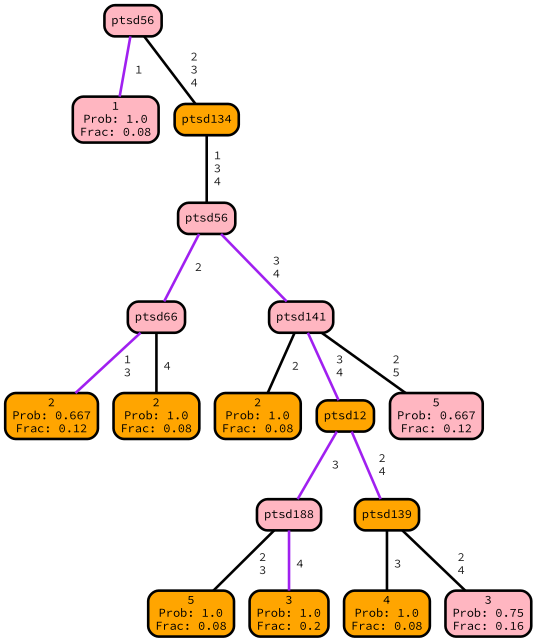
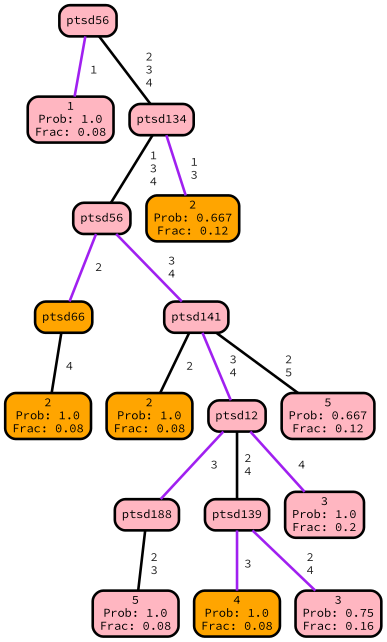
  graph {
    fontname="Source Code Pro"
    ranksep="0 equally"
    splines=straight
    node [color=black fillcolor=lightpink fontcolor=black fontname="Source Code Pro" penwidth=3 shape=box style="filled, rounded"]
    edge [color=black fontcolor=grey14 fontname="Source Code Pro" fontweight=bold penwidth=3]
    n1 [label="1\nProb: 1.0\nFrac: 0.08"]
    n2 [label=ptsd56]
-   n3 [fillcolor=orange label=ptsd134]
+   n3 [label=ptsd134]
    n4 [label=ptsd56]
    n5 [fillcolor=orange label="2\nProb: 0.667\nFrac: 0.12"]
-   n6 [label=ptsd66]
+   n6 [fillcolor=orange label=ptsd66]
    n7 [fillcolor=orange label="2\nProb: 1.0\nFrac: 0.08"]
    n8 [label=ptsd141]
    n9 [fillcolor=orange label="2\nProb: 1.0\nFrac: 0.08"]
-   n10 [fillcolor=orange label=ptsd12]
+   n10 [label=ptsd12]
    n11 [label="5\nProb: 0.667\nFrac: 0.12"]
    n12 [label=ptsd188]
-   n13 [fillcolor=orange label=ptsd139]
-   n14 [fillcolor=orange label="5\nProb: 1.0\nFrac: 0.08"]
-   n15 [fillcolor=orange label="3\nProb: 1.0\nFrac: 0.2"]
+   n13 [label=ptsd139]
+   n14 [label="5\nProb: 1.0\nFrac: 0.08"]
+   n15 [label="3\nProb: 1.0\nFrac: 0.2"]
    n16 [fillcolor=orange label="4\nProb: 1.0\nFrac: 0.08"]
    n17 [label="3\nProb: 0.75\nFrac: 0.16"]
    subgraph sub_1 {
      rank=same
    }
    n2 -- n1 [color=purple label=" 1"]
    n2 -- n3 [label=" 2\n 3\n 4"]
    n3 -- n4 [label=" 1\n 3\n 4"]
    n4 -- n6 [color=purple label=" 2"]
    n4 -- n8 [color=purple label=" 3\n 4"]
-   n6 -- n5 [color=purple label=" 1\n 3"]
+   n3 -- n5 [color=purple label=" 1\n 3"]
    n6 -- n7 [label=" 4"]
    n8 -- n9 [label=" 2"]
    n8 -- n10 [color=purple label=" 3\n 4"]
    n8 -- n11 [label=" 2\n 5"]
    n10 -- n12 [color=purple label=" 3"]
-   n10 -- n13 [color=purple label=" 2\n 4"]
+   n10 -- n13 [label=" 2\n 4"]
    n12 -- n14 [label=" 2\n 3"]
-   n12 -- n15 [color=purple label=" 4"]
-   n13 -- n16 [label=" 3"]
-   n13 -- n17 [label=" 2\n 4"]
+   n10 -- n15 [color=purple label=" 4"]
+   n13 -- n16 [color=purple label=" 3"]
+   n13 -- n17 [color=purple label=" 2\n 4"]
  }
